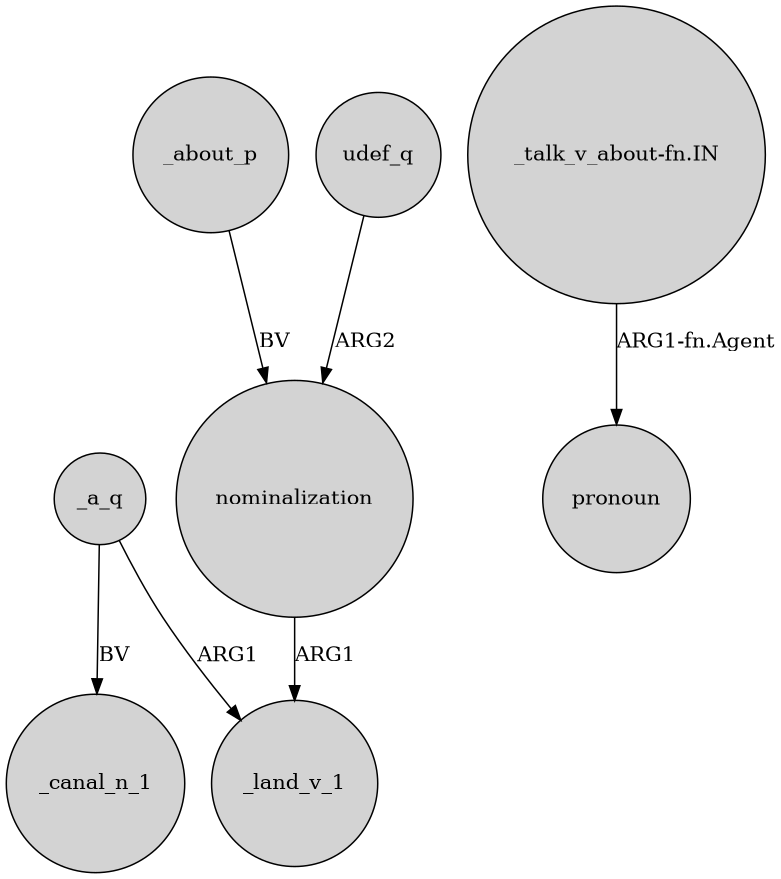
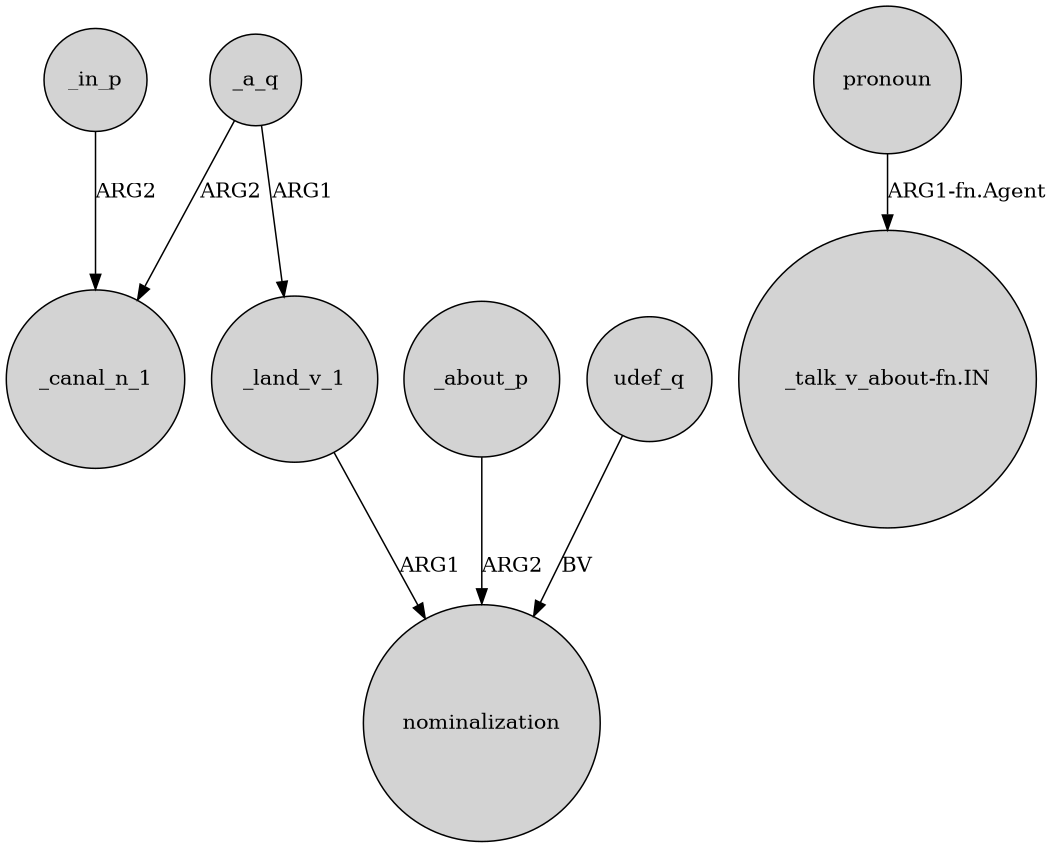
  digraph {
    node [shape=circle style=filled]
+   _in_p
    _canal_n_1
    n3 [label=pronoun]
    "_talk_v_about-fn.IN"
    _a_q
    _land_v_1
    _about_p
    nominalization
    udef_q
-   "_talk_v_about-fn.IN" -> n3 [label="ARG1-fn.Agent"]
-   _a_q -> _canal_n_1 [label=BV]
+   _in_p -> _canal_n_1 [label=ARG2]
+   n3 -> "_talk_v_about-fn.IN" [label="ARG1-fn.Agent"]
+   _a_q -> _canal_n_1 [label=ARG2]
    _a_q -> _land_v_1 [label=ARG1]
-   _about_p -> nominalization [label=BV]
-   nominalization -> _land_v_1 [label=ARG1]
-   udef_q -> nominalization [label=ARG2]
+   _about_p -> nominalization [label=ARG2]
+   _land_v_1 -> nominalization [label=ARG1]
+   udef_q -> nominalization [label=BV]
  }
